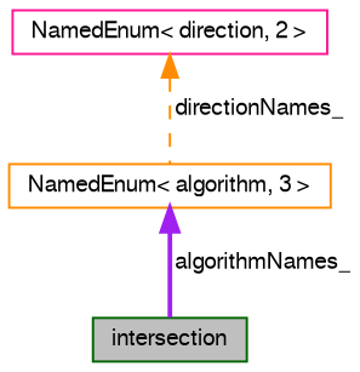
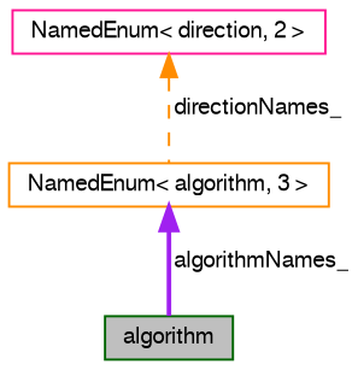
  digraph {
    node [fontname=FreeSans fontsize=10 shape=record]
    edge [dir=back fontname=FreeSans fontsize=10 labelfontname=FreeSans labelfontsize=10]
-   n1 [color=darkgreen fillcolor=grey75 fontcolor=black height=0.2 label=intersection style=filled width=0.4]
+   n1 [color=darkgreen fillcolor=grey75 fontcolor=black height=0.2 label=algorithm style=filled width=0.4]
    n2 [color=deeppink height=0.2 label="NamedEnum\< direction, 2 \>" width=0.4]
    n3 [color=darkorange height=0.2 label="NamedEnum\< algorithm, 3 \>" width=0.4]
    n2 -> n3 [color=darkorange label=" directionNames_" style=dashed]
    n3 -> n1 [color=purple label=" algorithmNames_" style=bold]
  }
